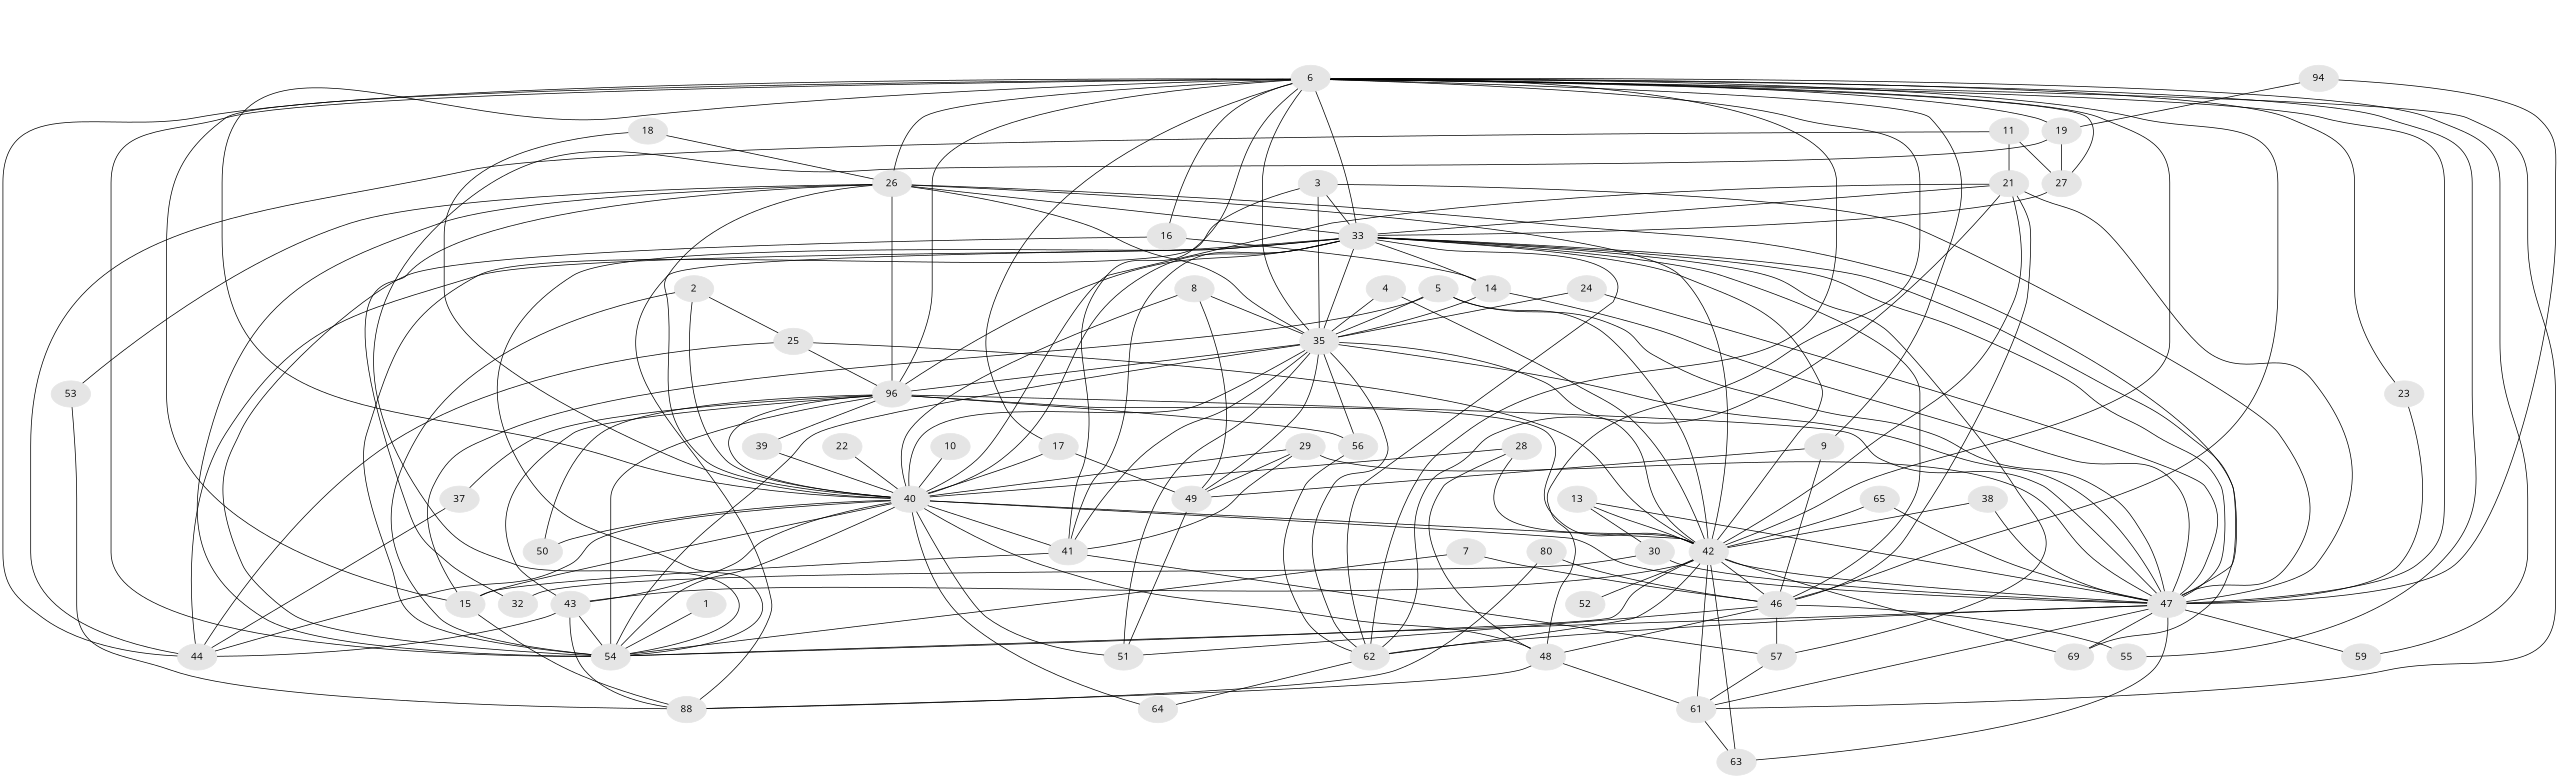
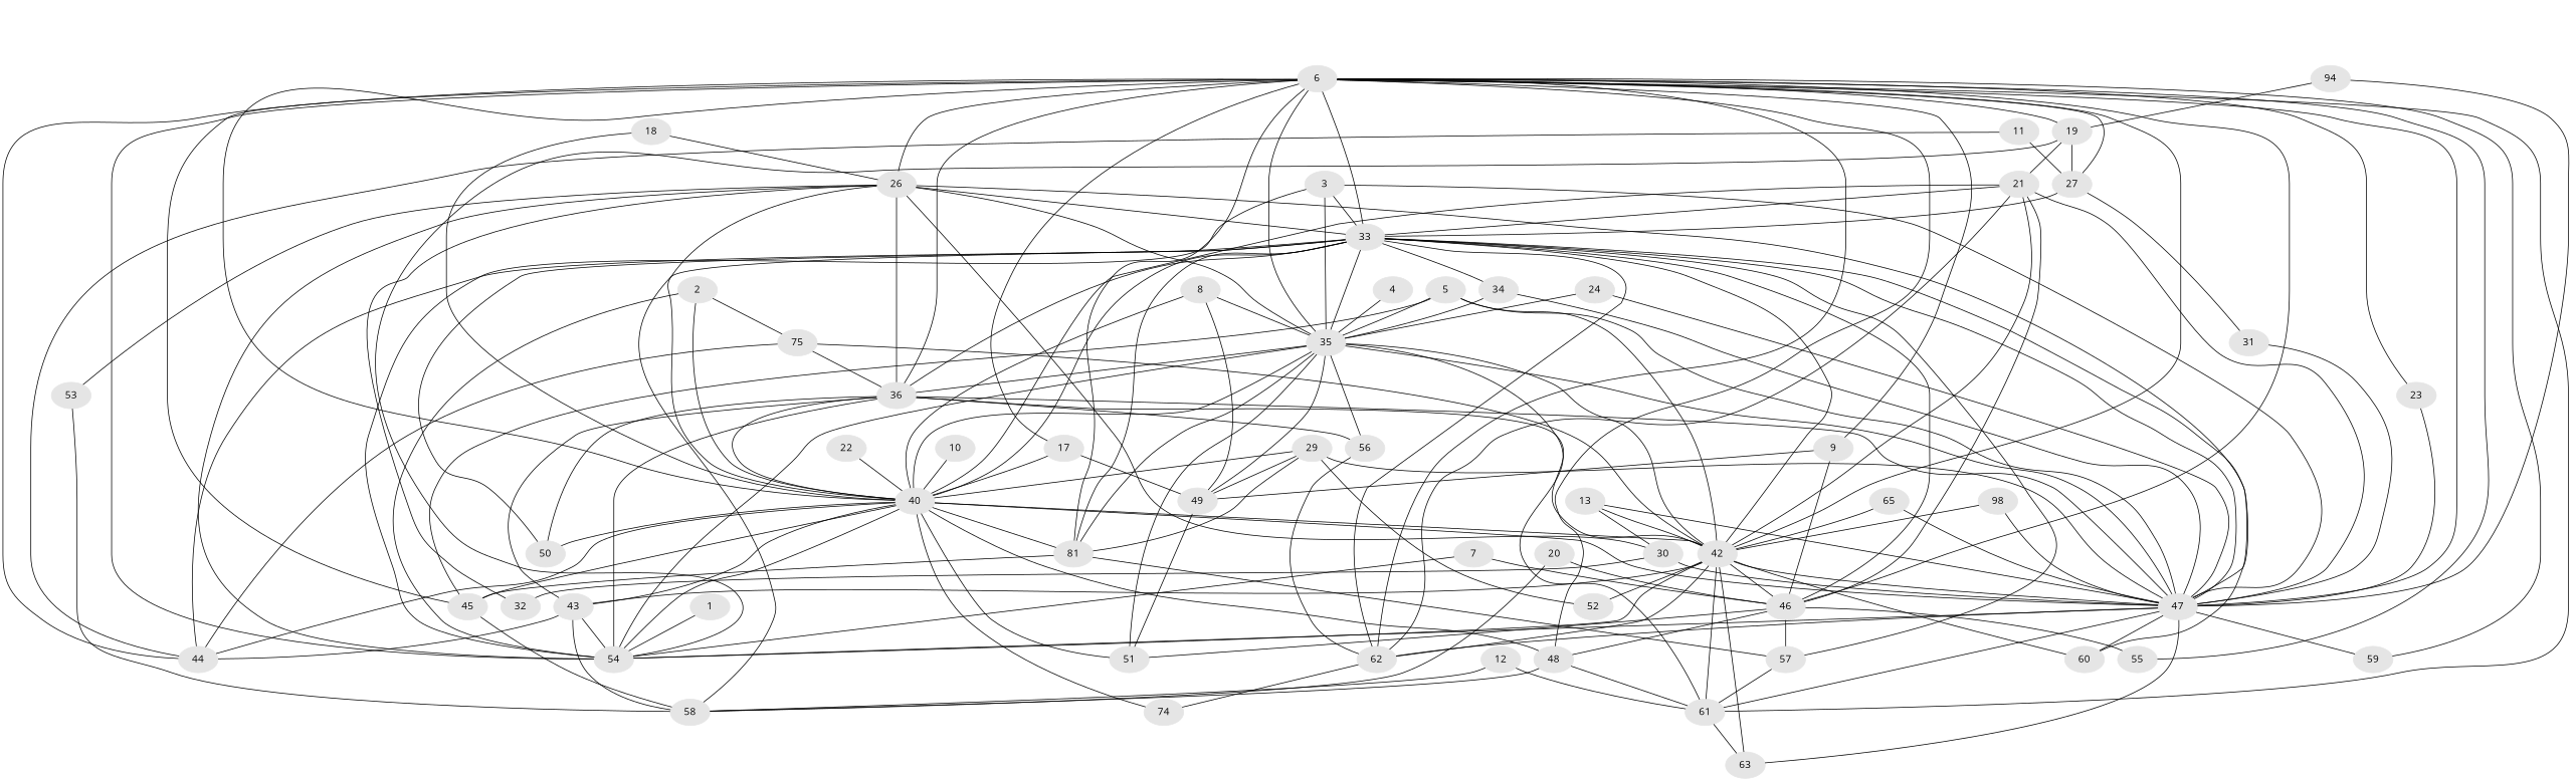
  graph {
    fontname="Open Sans"
    node [color=gray90 fontname="Open Sans" style=filled]
    edge [fontname="Open Sans" weight=1.0]
    1
    54
    2
-   25
+   25 [label=75]
    40
    42
-   36 [label=96]
+   36
    44
    47
-   41
-   45 [label=15]
+   41 [label=81]
+   45
    48
    51
    43
    50
-   64
+   64 [label=74]
    3
    33
    35
    46
    62
-   58 [label=88]
-   34 [label=14]
+   58
+   34
    57
-   60 [label=69]
+   60
    61
    49
    56
    59
    63
    4
    52
    5
    6
    9
-   16
    17
    19
    23
    26
    27
    55
    32
    53
-   37
-   39
+   31
    7
    8
    10
    11
    21
+   12
    13
    30
    n56 [label=94]
    n57 [label=65]
    18
-   20 [label=80]
+   20
    22
    24
-   28
    29
-   38
+   38 [label=98]
    1 -- 54
    2 -- 54
    2 -- 25
    2 -- 40
    25 -- 42
    25 -- 36
    25 -- 44
    40 -- 54
    40 -- 42 [weight=2.0]
    40 -- 44
    40 -- 47
    40 -- 41
    40 -- 45
    40 -- 48
    40 -- 51 [weight=2.0]
    40 -- 43
    40 -- 50
    40 -- 64
    42 -- 54
    42 -- 47 [weight=3.0]
    42 -- 43
    42 -- 46 [weight=2.0]
    42 -- 62
    42 -- 60
    42 -- 61
    42 -- 63
    42 -- 52
    36 -- 54 [weight=3.0]
    36 -- 40
    36 -- 42 [weight=2.0]
    36 -- 47
    36 -- 43
    36 -- 50
    36 -- 56
-   36 -- 37
-   36 -- 39
    47 -- 54
    47 -- 62
    47 -- 60
    47 -- 61
    47 -- 59
    47 -- 63
    41 -- 45
    41 -- 57
    45 -- 58 [weight=2.0]
    48 -- 58
    48 -- 61
    43 -- 54
    43 -- 44
    43 -- 58
    3 -- 54
    3 -- 47
    3 -- 33
    3 -- 35
-   33 -- 54
+   33 -- 50
    33 -- 40
    33 -- 42
    33 -- 36
    33 -- 44
    33 -- 47 [weight=2.0]
    33 -- 41
    33 -- 35 [weight=2.0]
    33 -- 46
    33 -- 62
    33 -- 58
    33 -- 34
    33 -- 57
    33 -- 60
    35 -- 54
    35 -- 40 [weight=2.0]
    35 -- 42
    35 -- 36
    35 -- 47
    35 -- 41
    35 -- 51
-   35 -- 62
+   35 -- 61
    35 -- 49
    35 -- 56
    46 -- 48
    46 -- 51
    46 -- 57
    46 -- 55
    62 -- 64
    34 -- 47 [weight=2.0]
    34 -- 35
    57 -- 61
    61 -- 63
    49 -- 51
    56 -- 62
-   4 -- 42
    4 -- 35
    5 -- 42
    5 -- 47
    5 -- 45
    5 -- 35
    6 -- 54 [weight=2.0]
    6 -- 40 [weight=2.0]
    6 -- 42 [weight=2.0]
    6 -- 36 [weight=3.0]
    6 -- 44
    6 -- 47 [weight=2.0]
    6 -- 41
    6 -- 45
    6 -- 48
    6 -- 33 [weight=2.0]
    6 -- 35 [weight=2.0]
    6 -- 46
    6 -- 62
    6 -- 61
    6 -- 59
    6 -- 9
-   6 -- 16
    6 -- 17
    6 -- 19
    6 -- 23
    6 -- 26 [weight=2.0]
    6 -- 27
    6 -- 55
    9 -- 46
    9 -- 49
-   16 -- 54
-   16 -- 34
    17 -- 40
    17 -- 49
    19 -- 54
    19 -- 27
    23 -- 47
    26 -- 54
    26 -- 40
-   26 -- 42
+   26 -- 30
    26 -- 36
    26 -- 47 [weight=2.0]
    26 -- 33
    26 -- 35 [weight=2.0]
    26 -- 32
    26 -- 53
    27 -- 33
+   27 -- 31
    53 -- 58
-   37 -- 44
-   39 -- 40
+   31 -- 47
    7 -- 54
    7 -- 46
    8 -- 40
    8 -- 35
    8 -- 49
    10 -- 40
    11 -- 44
    11 -- 27
-   11 -- 21
+   19 -- 21
    21 -- 40
    21 -- 42
    21 -- 47
    21 -- 33
    21 -- 46
    21 -- 62
+   12 -- 58
+   12 -- 61
    13 -- 42
    13 -- 47
    13 -- 30
    30 -- 47
    30 -- 32
    n56 -- 47
    n56 -- 19
    n57 -- 42
    n57 -- 47
    18 -- 40
    18 -- 26
    20 -- 46
    20 -- 58
    22 -- 40
    24 -- 47
    24 -- 35
-   28 -- 40
-   28 -- 42
-   28 -- 48
    29 -- 40
    29 -- 47
    29 -- 41
    29 -- 49
+   29 -- 52
    38 -- 42
    38 -- 47
  }
